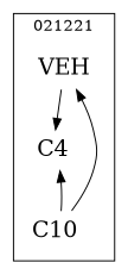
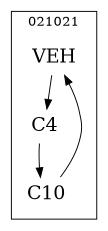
  strict digraph {
    node [fontsize=20 shape=plaintext]
    n1 [label=VEH]
    n2 [label=C4]
    n3 [label=C10]
    subgraph cluster_1 {
-     label=021221
+     label=021021
      labeldoc=t
      n1
      n2
      n3
    }
    n1 -> n2
    n3 -> n1
-   n3 -> n2
+   n2 -> n3
  }
